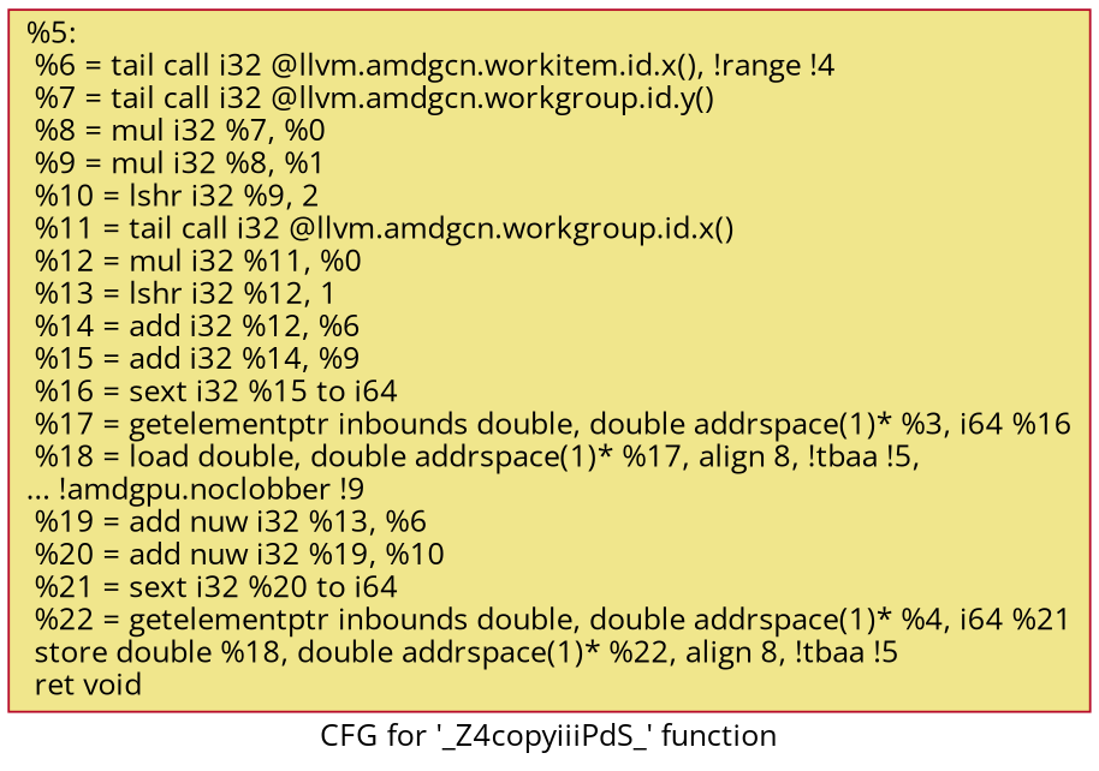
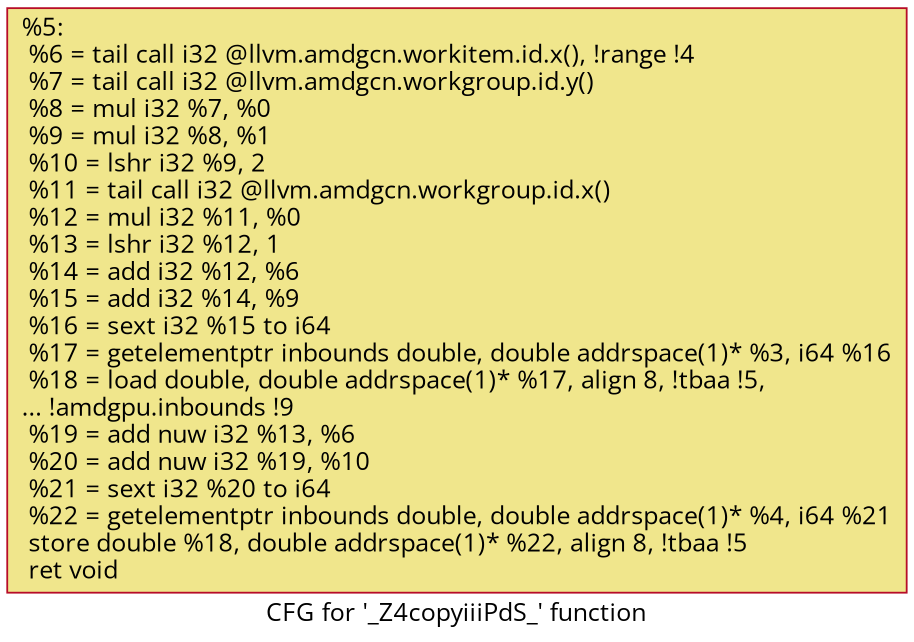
  digraph {
    label="CFG for '_Z4copyiiiPdS_' function"
    fontname="Open Sans"
-   n1 [color="#b70d28ff" fillcolor=khaki label="{%5:\l  %6 = tail call i32 @llvm.amdgcn.workitem.id.x(), !range !4\l  %7 = tail call i32 @llvm.amdgcn.workgroup.id.y()\l  %8 = mul i32 %7, %0\l  %9 = mul i32 %8, %1\l  %10 = lshr i32 %9, 2\l  %11 = tail call i32 @llvm.amdgcn.workgroup.id.x()\l  %12 = mul i32 %11, %0\l  %13 = lshr i32 %12, 1\l  %14 = add i32 %12, %6\l  %15 = add i32 %14, %9\l  %16 = sext i32 %15 to i64\l  %17 = getelementptr inbounds double, double addrspace(1)* %3, i64 %16\l  %18 = load double, double addrspace(1)* %17, align 8, !tbaa !5,\l... !amdgpu.noclobber !9\l  %19 = add nuw i32 %13, %6\l  %20 = add nuw i32 %19, %10\l  %21 = sext i32 %20 to i64\l  %22 = getelementptr inbounds double, double addrspace(1)* %4, i64 %21\l  store double %18, double addrspace(1)* %22, align 8, !tbaa !5\l  ret void\l}" shape=record style=filled fontname="Open Sans"]
+   n1 [color="#b70d28ff" fillcolor=khaki label="{%5:\l  %6 = tail call i32 @llvm.amdgcn.workitem.id.x(), !range !4\l  %7 = tail call i32 @llvm.amdgcn.workgroup.id.y()\l  %8 = mul i32 %7, %0\l  %9 = mul i32 %8, %1\l  %10 = lshr i32 %9, 2\l  %11 = tail call i32 @llvm.amdgcn.workgroup.id.x()\l  %12 = mul i32 %11, %0\l  %13 = lshr i32 %12, 1\l  %14 = add i32 %12, %6\l  %15 = add i32 %14, %9\l  %16 = sext i32 %15 to i64\l  %17 = getelementptr inbounds double, double addrspace(1)* %3, i64 %16\l  %18 = load double, double addrspace(1)* %17, align 8, !tbaa !5,\l... !amdgpu.inbounds !9\l  %19 = add nuw i32 %13, %6\l  %20 = add nuw i32 %19, %10\l  %21 = sext i32 %20 to i64\l  %22 = getelementptr inbounds double, double addrspace(1)* %4, i64 %21\l  store double %18, double addrspace(1)* %22, align 8, !tbaa !5\l  ret void\l}" shape=record style=filled fontname="Open Sans"]
  }
